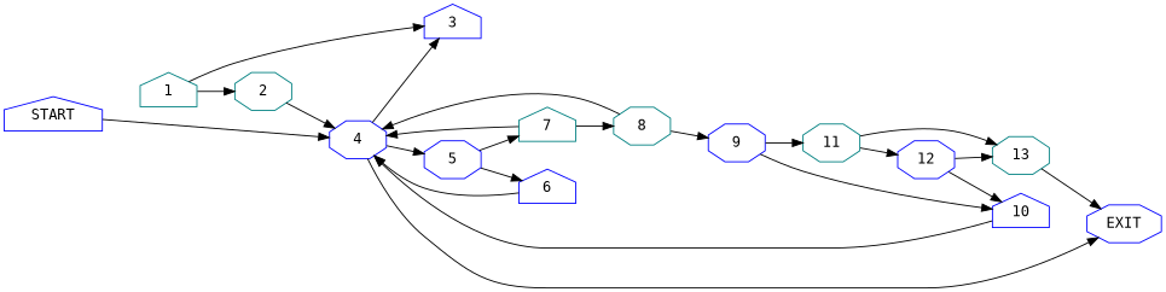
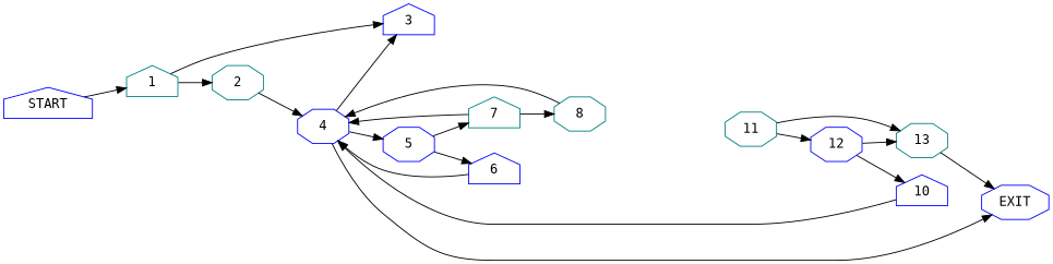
  digraph {
    fontname="DejaVu Sans Mono"
    rankdir=LR
    node [color=blue fontname="DejaVu Sans Mono" shape=octagon]
    edge [fontname="DejaVu Sans Mono"]
    n1 [label=START shape=house]
    1 [color=teal shape=house]
    2 [color=teal]
    3 [shape=house]
    n5 [label=EXIT]
    4
    5
    6 [shape=house]
    7 [color=teal shape=house]
    8 [color=teal]
-   9
    10 [shape=house]
    11 [color=teal]
    12
    13 [color=teal]
-   n1 -> 4
+   n1 -> 1
    1 -> 2
    1 -> 3
    2 -> 4
    4 -> 3
    4 -> n5
    4 -> 5
    5 -> 6
    5 -> 7
    6 -> 4
    7 -> 4
    7 -> 8
    8 -> 4
-   8 -> 9
-   9 -> 10
-   9 -> 11
    10 -> 4
    11 -> 12
    11 -> 13
    12 -> 10
    12 -> 13
    13 -> n5
  }
